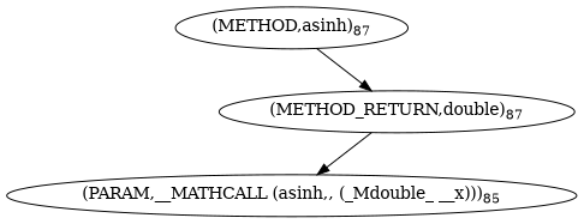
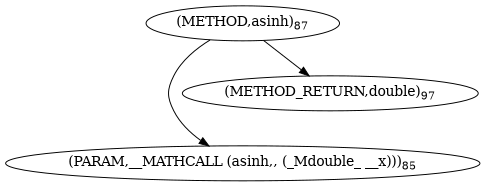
  digraph {
    n1 [label=<(METHOD,asinh)<SUB>87</SUB>>]
    n2 [label=<(PARAM,__MATHCALL (asinh,, (_Mdouble_ __x)))<SUB>85</SUB>>]
-   n3 [label=<(METHOD_RETURN,double)<SUB>87</SUB>>]
-   n3 -> n2
+   n3 [label=<(METHOD_RETURN,double)<SUB>97</SUB>>]
+   n1 -> n2
    n1 -> n3
  }
